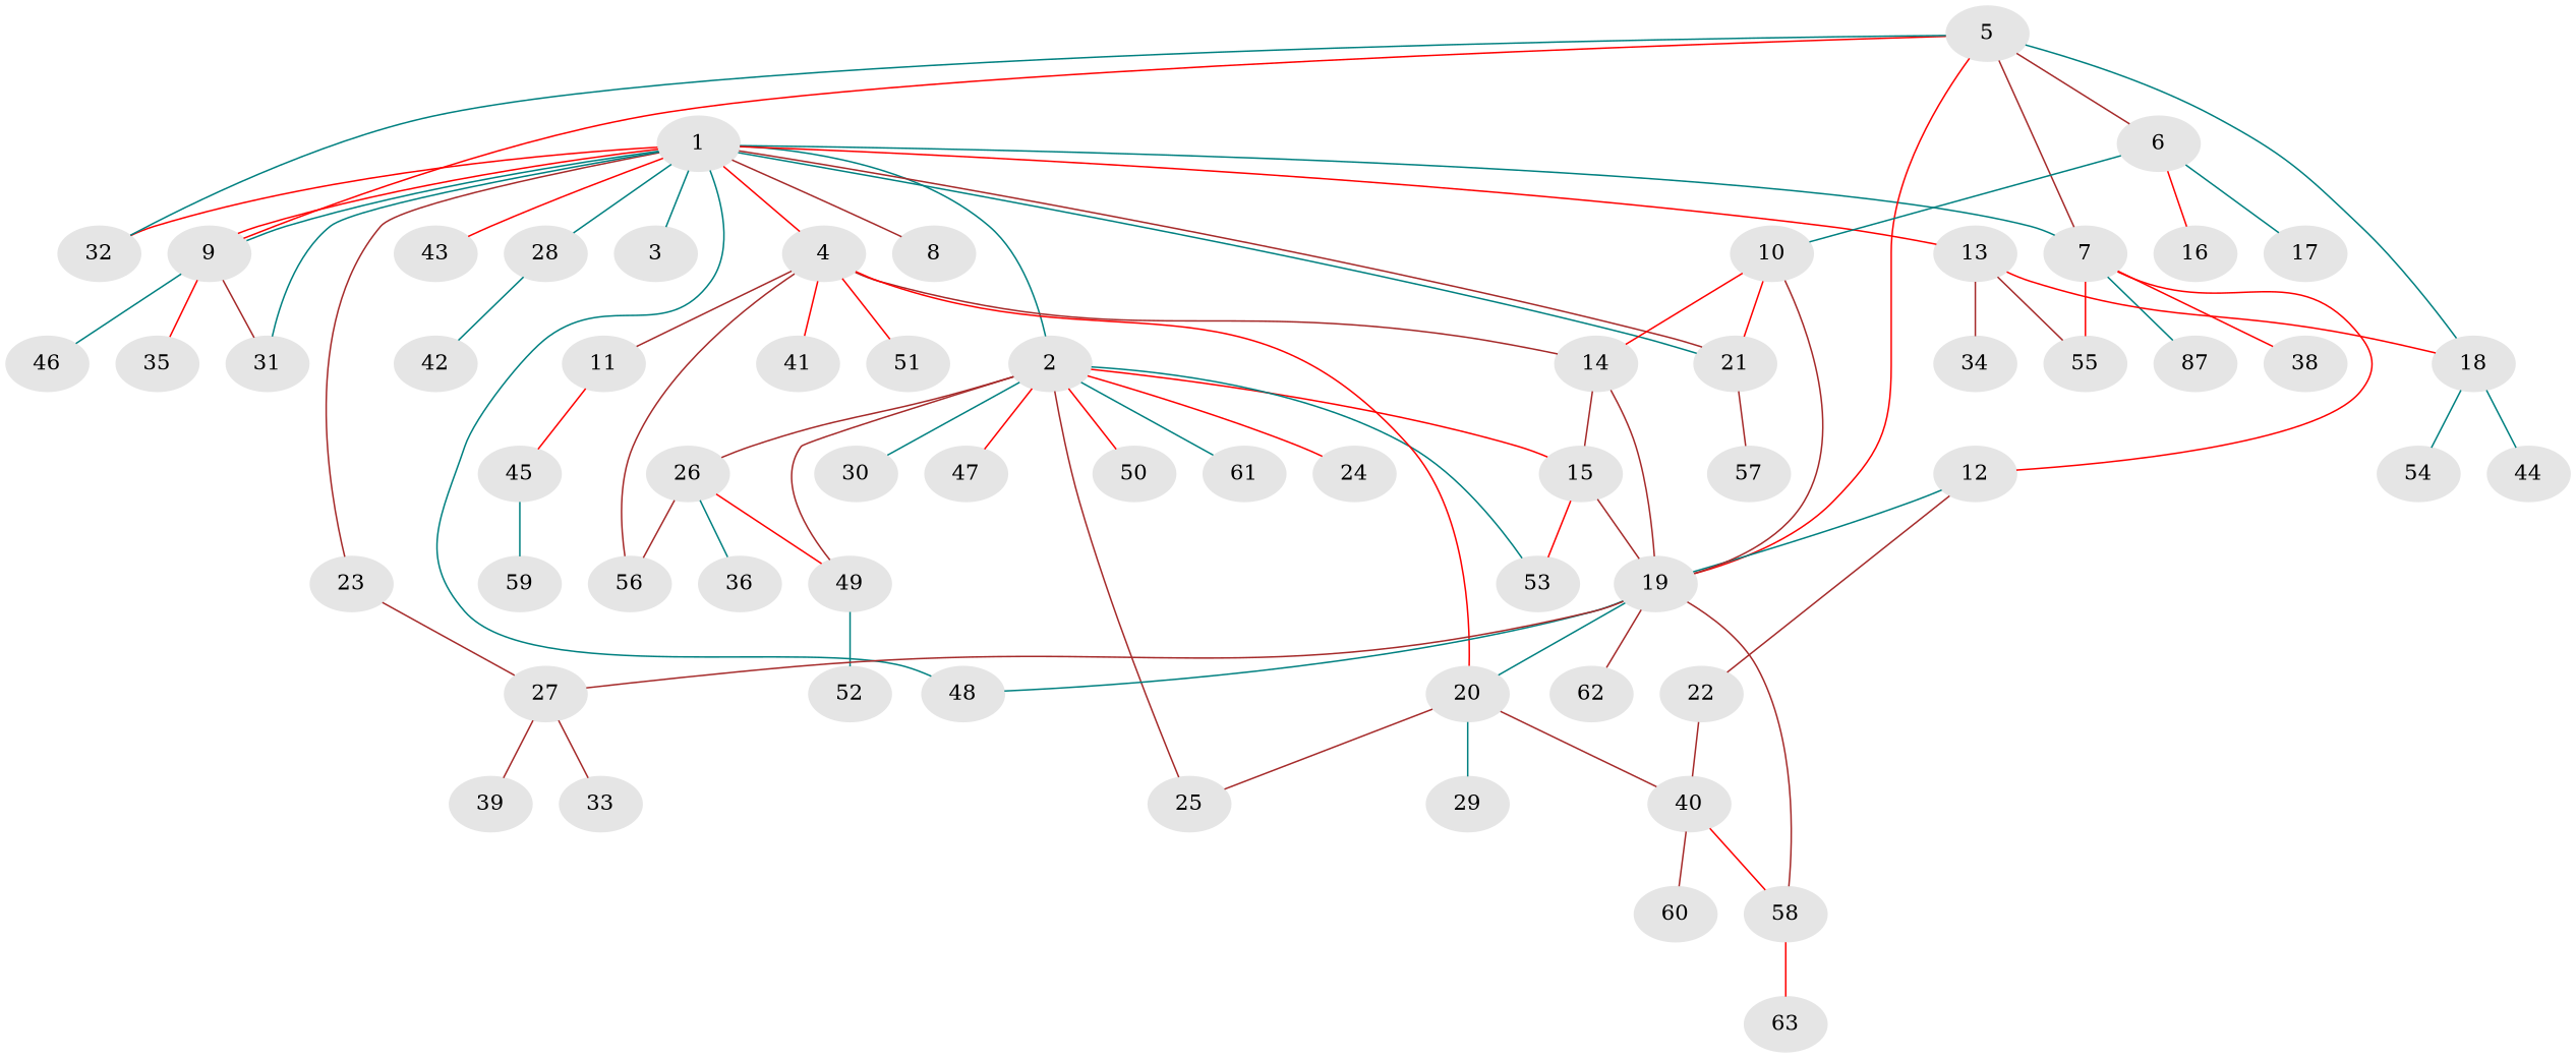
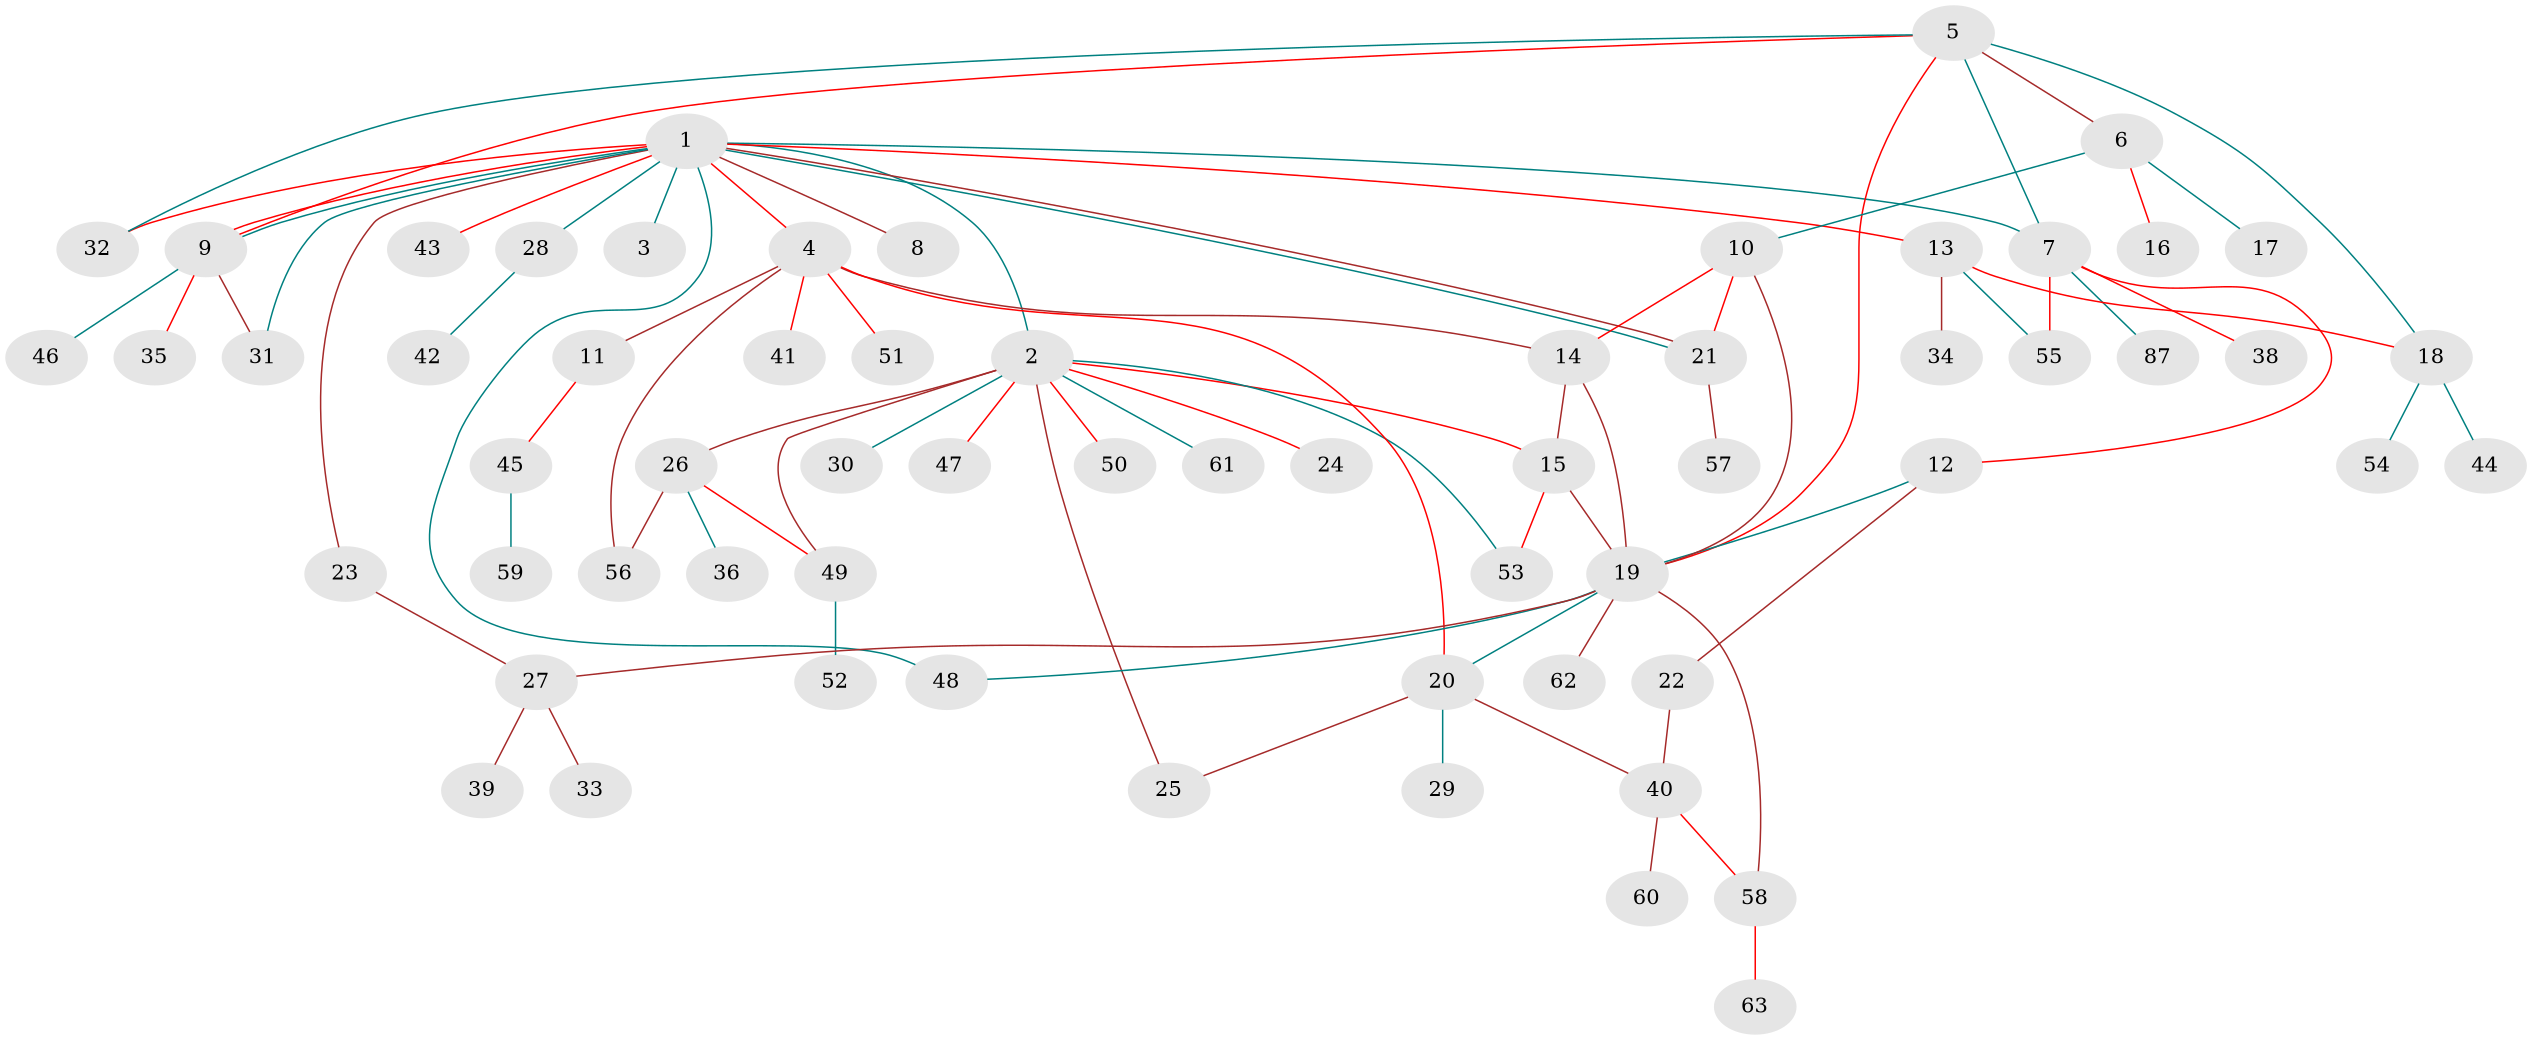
  graph {
    node [color=gray90 style=filled]
    edge [color=brown]
    1
    2
    3
    4
    7
    8
    9
    13
    21
    23
    28
    31
    32
    43
    48
    15
    24
    25
    26
    30
    47
    49
    50
    53
    61
    11
    14
    20
    41
    51
    56
    5
    6
    18
    19
    12
    n37 [label=87]
    38
    55
    35
    46
    34
    57
    27
    42
    36
    52
    45
    29
    40
    10
    16
    17
    44
    54
    58
    62
    22
    59
    33
    39
    63
    60
    1 -- 2 [color=teal]
    1 -- 3 [color=teal]
    1 -- 4 [color=red]
    1 -- 7 [color=teal]
    1 -- 8
    1 -- 9 [color=red]
    1 -- 9 [color=teal]
    1 -- 13 [color=red]
    1 -- 21 [color=teal]
    1 -- 21
    1 -- 23
    1 -- 28 [color=teal]
    1 -- 31 [color=teal]
    1 -- 32 [color=red]
    1 -- 43 [color=red]
    1 -- 48 [color=teal]
    2 -- 15 [color=red]
    2 -- 24 [color=red]
    2 -- 25
    2 -- 26
    2 -- 30 [color=teal]
    2 -- 47 [color=red]
    2 -- 49
    2 -- 50 [color=red]
    2 -- 53 [color=teal]
    2 -- 61 [color=teal]
    4 -- 11
    4 -- 14
    4 -- 20 [color=red]
    4 -- 41 [color=red]
    4 -- 51 [color=red]
    4 -- 56
    7 -- 12 [color=red]
    7 -- n37 [color=teal]
    7 -- 38 [color=red]
    7 -- 55 [color=red]
    9 -- 31
    9 -- 35 [color=red]
    9 -- 46 [color=teal]
    13 -- 18 [color=red]
-   13 -- 55
+   13 -- 55 [color=teal]
    13 -- 34
    21 -- 57
    23 -- 27
    28 -- 42 [color=teal]
    15 -- 53 [color=red]
    15 -- 19
    26 -- 49 [color=red]
    26 -- 56
    26 -- 36 [color=teal]
    49 -- 52 [color=teal]
    11 -- 45 [color=red]
    14 -- 15
    14 -- 19
    20 -- 25
    20 -- 29 [color=teal]
    20 -- 40
-   5 -- 7
+   5 -- 7 [color=teal]
    5 -- 9 [color=red]
    5 -- 32 [color=teal]
    5 -- 6
    5 -- 18 [color=teal]
    5 -- 19 [color=red]
    6 -- 10 [color=teal]
    6 -- 16 [color=red]
    6 -- 17 [color=teal]
    18 -- 44 [color=teal]
    18 -- 54 [color=teal]
    19 -- 48 [color=teal]
    19 -- 20 [color=teal]
    19 -- 27
    19 -- 58
    19 -- 62
    12 -- 19 [color=teal]
    12 -- 22
    27 -- 33
    27 -- 39
    45 -- 59 [color=teal]
    40 -- 58 [color=red]
    40 -- 60
    10 -- 21 [color=red]
    10 -- 14 [color=red]
    10 -- 19
    58 -- 63 [color=red]
    22 -- 40
  }
